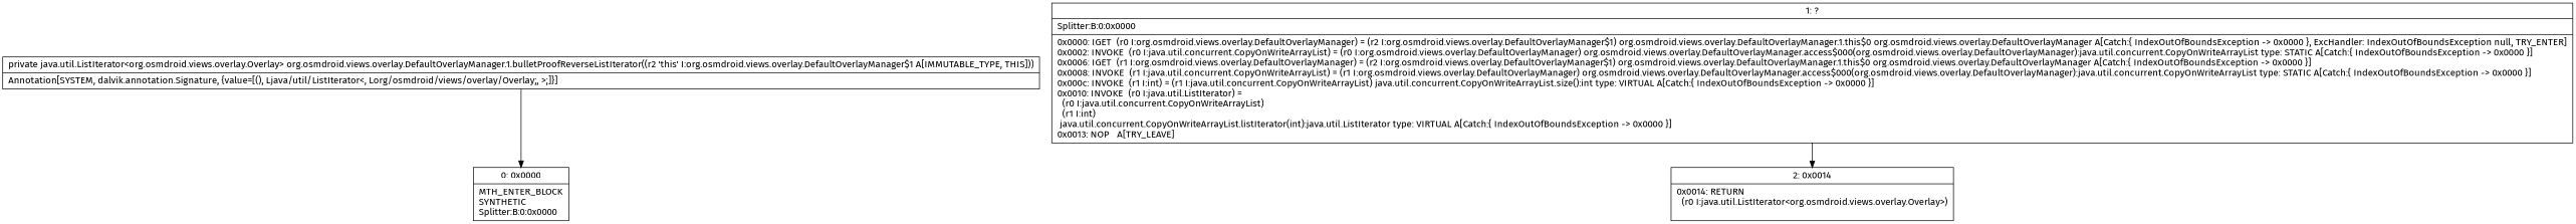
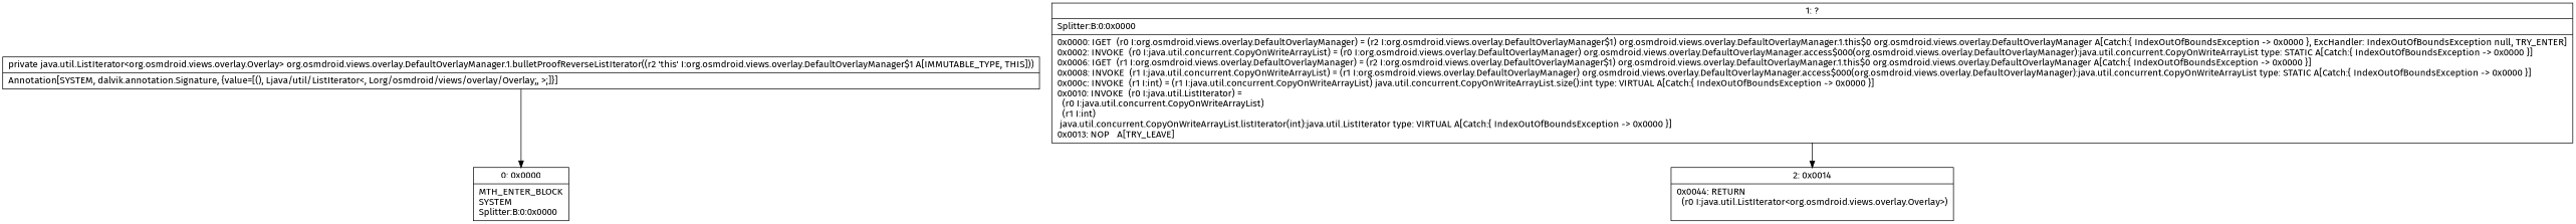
  digraph {
    fontname="Fira Sans"
    node [fontname="Fira Sans" shape=record]
    edge [fontname="Fira Sans"]
-   n1 [label="{0\:\ 0x0000|MTH_ENTER_BLOCK\lSYNTHETIC\lSplitter:B:0:0x0000\l}"]
+   n1 [label="{0\:\ 0x0000|MTH_ENTER_BLOCK\lSYSTEM\lSplitter:B:0:0x0000\l}"]
    n2 [label="{1\:\ ?|Splitter:B:0:0x0000\l|0x0000: IGET  (r0 I:org.osmdroid.views.overlay.DefaultOverlayManager) = (r2 I:org.osmdroid.views.overlay.DefaultOverlayManager$1) org.osmdroid.views.overlay.DefaultOverlayManager.1.this$0 org.osmdroid.views.overlay.DefaultOverlayManager A[Catch:\{ IndexOutOfBoundsException \-\> 0x0000 \}, ExcHandler: IndexOutOfBoundsException null, TRY_ENTER]\l0x0002: INVOKE  (r0 I:java.util.concurrent.CopyOnWriteArrayList) = (r0 I:org.osmdroid.views.overlay.DefaultOverlayManager) org.osmdroid.views.overlay.DefaultOverlayManager.access$000(org.osmdroid.views.overlay.DefaultOverlayManager):java.util.concurrent.CopyOnWriteArrayList type: STATIC A[Catch:\{ IndexOutOfBoundsException \-\> 0x0000 \}]\l0x0006: IGET  (r1 I:org.osmdroid.views.overlay.DefaultOverlayManager) = (r2 I:org.osmdroid.views.overlay.DefaultOverlayManager$1) org.osmdroid.views.overlay.DefaultOverlayManager.1.this$0 org.osmdroid.views.overlay.DefaultOverlayManager A[Catch:\{ IndexOutOfBoundsException \-\> 0x0000 \}]\l0x0008: INVOKE  (r1 I:java.util.concurrent.CopyOnWriteArrayList) = (r1 I:org.osmdroid.views.overlay.DefaultOverlayManager) org.osmdroid.views.overlay.DefaultOverlayManager.access$000(org.osmdroid.views.overlay.DefaultOverlayManager):java.util.concurrent.CopyOnWriteArrayList type: STATIC A[Catch:\{ IndexOutOfBoundsException \-\> 0x0000 \}]\l0x000c: INVOKE  (r1 I:int) = (r1 I:java.util.concurrent.CopyOnWriteArrayList) java.util.concurrent.CopyOnWriteArrayList.size():int type: VIRTUAL A[Catch:\{ IndexOutOfBoundsException \-\> 0x0000 \}]\l0x0010: INVOKE  (r0 I:java.util.ListIterator) = \l  (r0 I:java.util.concurrent.CopyOnWriteArrayList)\l  (r1 I:int)\l java.util.concurrent.CopyOnWriteArrayList.listIterator(int):java.util.ListIterator type: VIRTUAL A[Catch:\{ IndexOutOfBoundsException \-\> 0x0000 \}]\l0x0013: NOP   A[TRY_LEAVE]\l}"]
-   n3 [label="{2\:\ 0x0014|0x0014: RETURN  \l  (r0 I:java.util.ListIterator\<org.osmdroid.views.overlay.Overlay\>)\l \l}"]
+   n3 [label="{2\:\ 0x0014|0x0044: RETURN  \l  (r0 I:java.util.ListIterator\<org.osmdroid.views.overlay.Overlay\>)\l \l}"]
    n4 [label="{private java.util.ListIterator\<org.osmdroid.views.overlay.Overlay\> org.osmdroid.views.overlay.DefaultOverlayManager.1.bulletProofReverseListIterator((r2 'this' I:org.osmdroid.views.overlay.DefaultOverlayManager$1 A[IMMUTABLE_TYPE, THIS]))  | Annotation[SYSTEM, dalvik.annotation.Signature, \{value=[(), Ljava\/util\/ListIterator\<, Lorg\/osmdroid\/views\/overlay\/Overlay;, \>;]\}]\l}"]
    n2 -> n3
    n4 -> n1
  }
